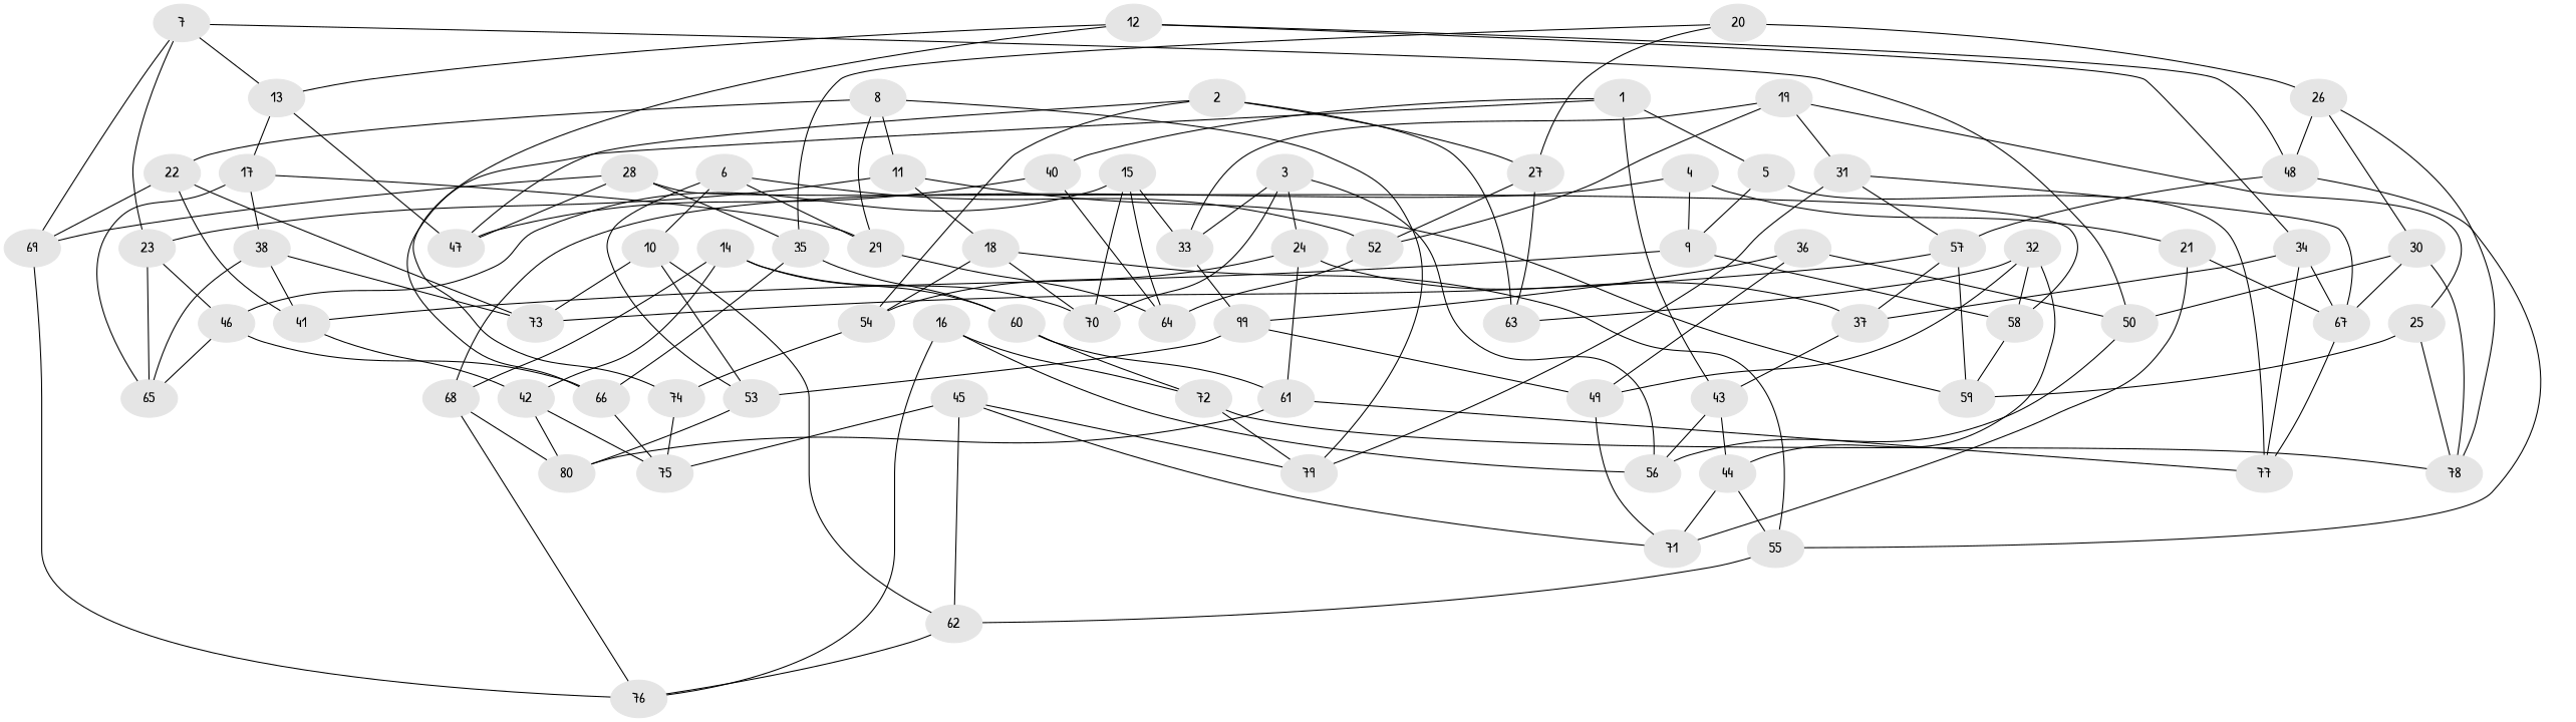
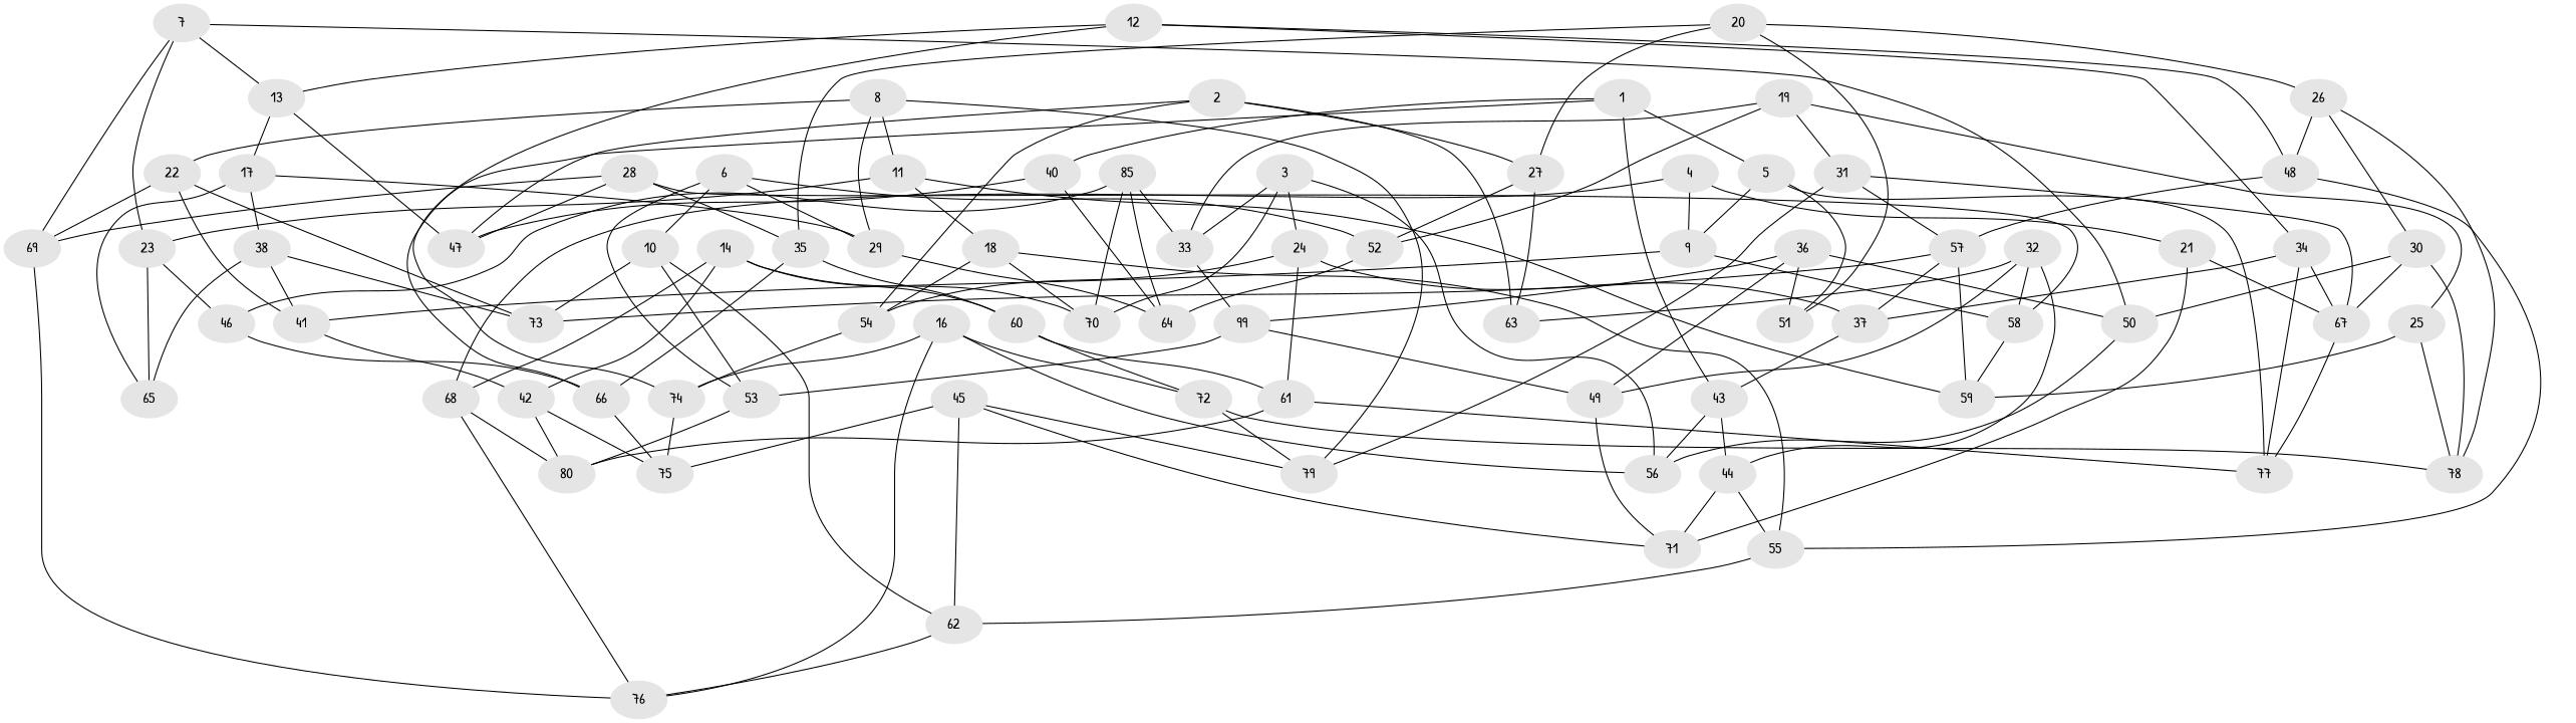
  graph {
    fontname="Patrick Hand"
    node [color=gray90 fontname="Patrick Hand" style=filled]
    edge [fontname="Patrick Hand"]
    1
    5
    40
    43
    66
    9
+   51
    77
    47
    64
    56
    44
    75
    2
    27
    54
    63
    52
    74
    3
    24
    33
    70
    37
    61
    n26 [label=99]
    4
    21
    68
    41
    58
    67
    71
    76
    80
    6
    10
    29
    53
    62
    73
    7
    13
    23
    50
    69
    17
    46
    65
    8
    11
    22
    79
    18
    59
    42
    55
    12
    34
    48
    57
    38
    14
    60
    72
-   15
+   15 [label=85]
    16
    78
    19
    25
    31
    20
    26
    35
    30
    28
    32
    49
    36
    45
    1 -- 5
    1 -- 40
    1 -- 43
    1 -- 66
    5 -- 9
+   5 -- 51
    5 -- 77
    40 -- 47
    40 -- 64
    43 -- 56
    43 -- 44
    66 -- 75
    9 -- 41
    9 -- 58
    44 -- 71
    44 -- 55
    2 -- 47
    2 -- 27
    2 -- 54
    2 -- 63
    27 -- 63
    27 -- 52
    54 -- 74
    52 -- 64
    74 -- 75
    3 -- 56
    3 -- 24
    3 -- 33
    3 -- 70
    24 -- 54
    24 -- 37
    24 -- 61
    33 -- n26
    37 -- 43
    61 -- 77
    61 -- 80
    n26 -- 53
    n26 -- 49
    4 -- 9
    4 -- 21
    4 -- 68
    21 -- 67
    21 -- 71
    68 -- 76
    68 -- 80
    41 -- 42
    58 -- 59
    67 -- 77
    6 -- 52
    6 -- 10
    6 -- 29
    6 -- 53
    10 -- 53
    10 -- 62
    10 -- 73
    29 -- 64
    53 -- 80
    62 -- 76
    7 -- 13
    7 -- 23
    7 -- 50
    7 -- 69
    13 -- 47
    13 -- 17
    23 -- 46
    23 -- 65
    50 -- 56
    69 -- 76
    17 -- 29
    17 -- 65
    17 -- 38
    46 -- 66
-   46 -- 65
    8 -- 29
    8 -- 11
    8 -- 22
    8 -- 79
    11 -- 23
    11 -- 18
    11 -- 59
    22 -- 41
    22 -- 73
    22 -- 69
    18 -- 54
    18 -- 70
    18 -- 55
    42 -- 75
    42 -- 80
    55 -- 62
    12 -- 74
    12 -- 13
    12 -- 34
    12 -- 48
    34 -- 77
    34 -- 37
    34 -- 67
    48 -- 55
    48 -- 57
    57 -- 37
    57 -- 73
    57 -- 59
    38 -- 41
    38 -- 73
    38 -- 65
    14 -- 70
    14 -- 68
    14 -- 42
    14 -- 60
    60 -- 61
    60 -- 72
    72 -- 79
    72 -- 78
    15 -- 64
    15 -- 33
    15 -- 70
    15 -- 46
    16 -- 56
+   16 -- 74
    16 -- 76
    16 -- 72
    19 -- 52
    19 -- 33
    19 -- 25
    19 -- 31
    25 -- 59
    25 -- 78
    31 -- 67
    31 -- 79
    31 -- 57
+   20 -- 51
    20 -- 27
    20 -- 26
    20 -- 35
    26 -- 48
    26 -- 78
    26 -- 30
    35 -- 66
    35 -- 60
    30 -- 67
    30 -- 50
    30 -- 78
    28 -- 47
    28 -- 58
    28 -- 69
    28 -- 35
    32 -- 44
    32 -- 63
    32 -- 58
    32 -- 49
    49 -- 71
+   36 -- 51
    36 -- n26
    36 -- 50
    36 -- 49
    45 -- 75
    45 -- 71
    45 -- 62
    45 -- 79
  }
